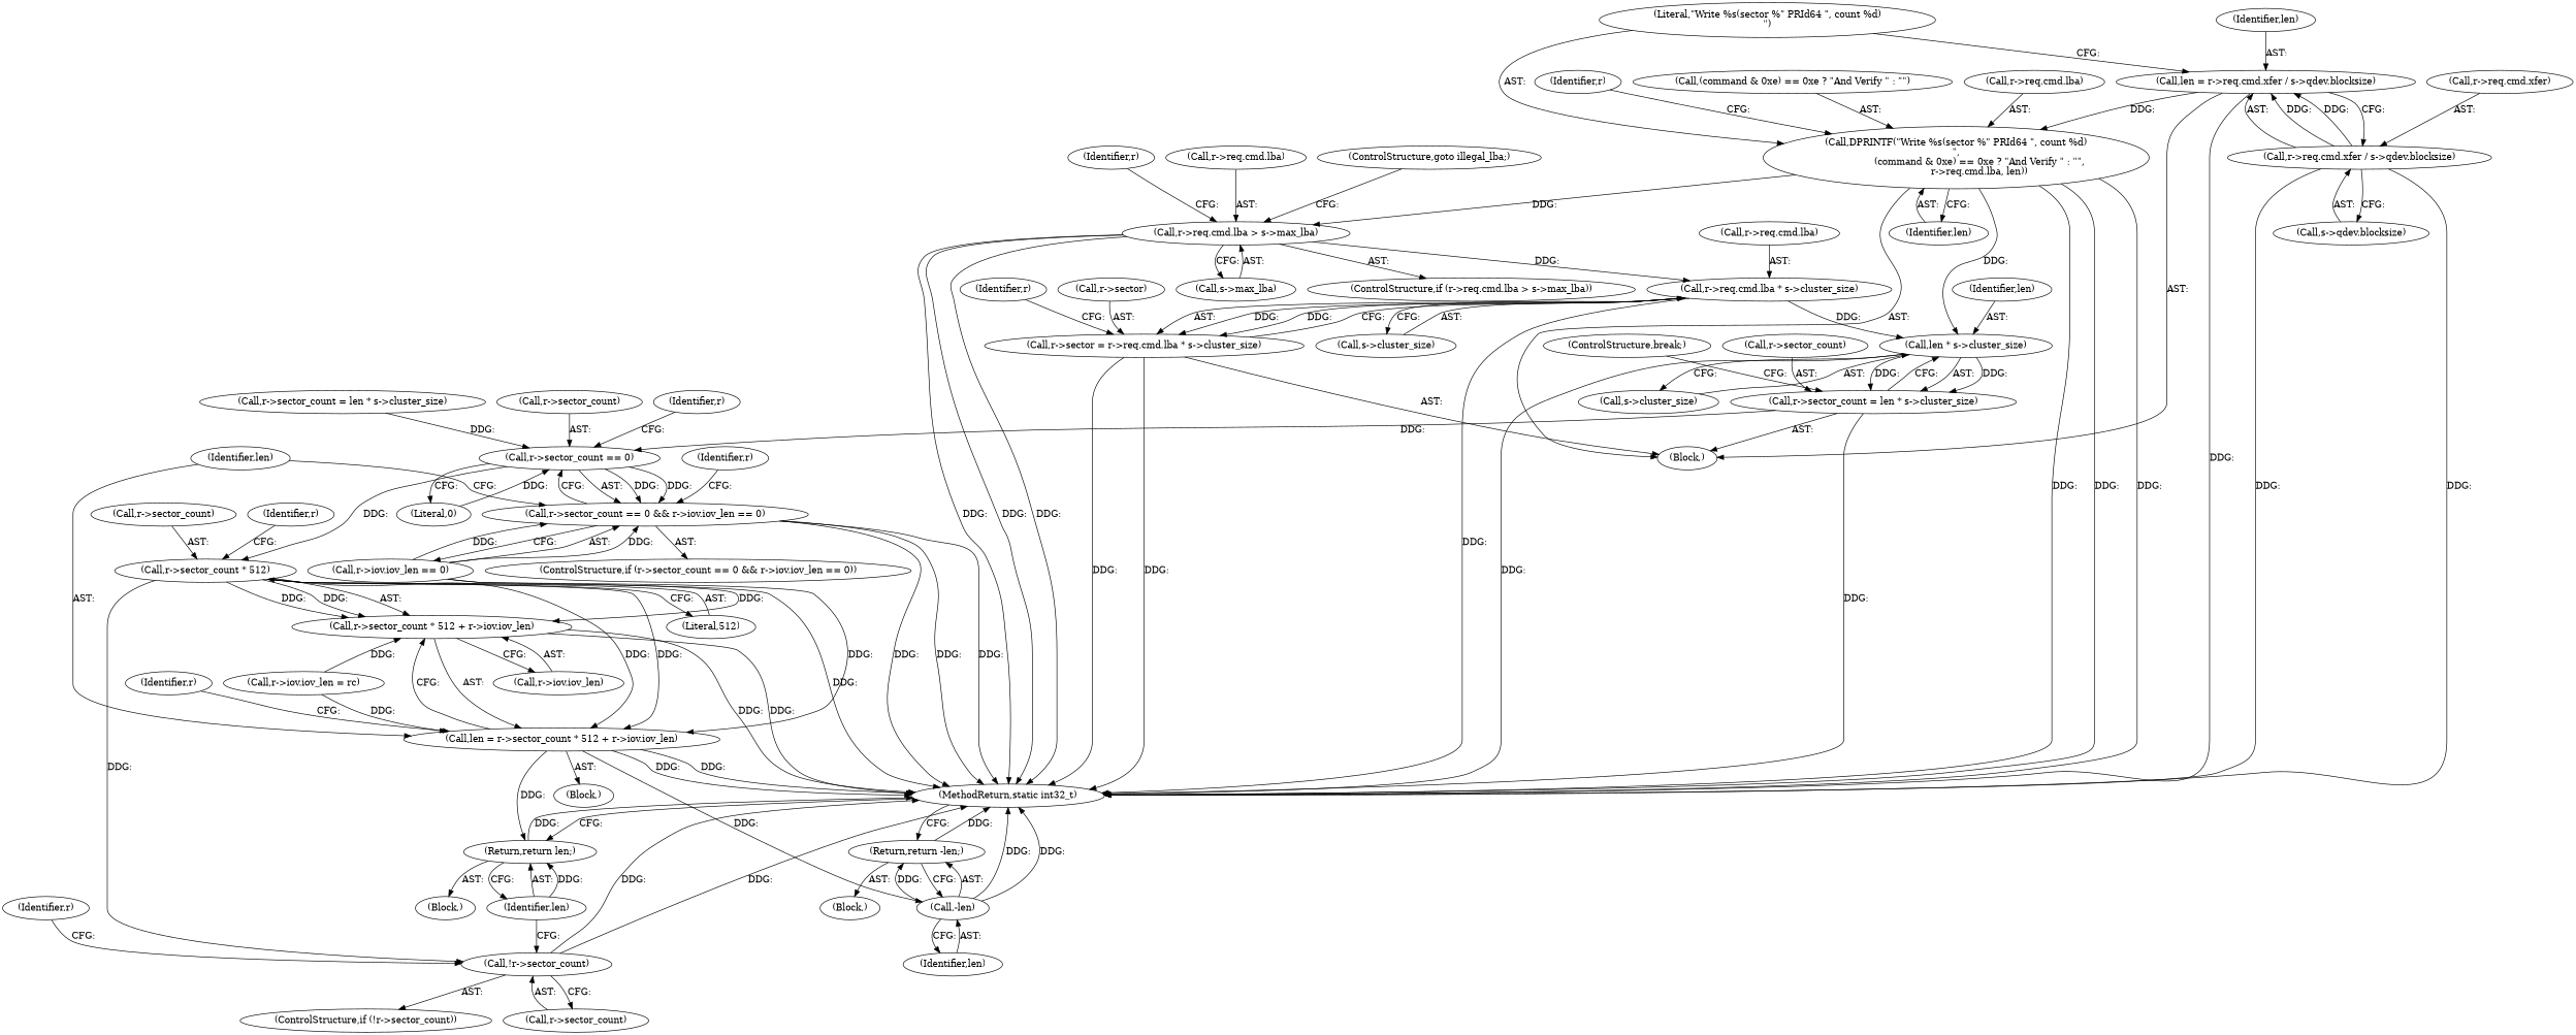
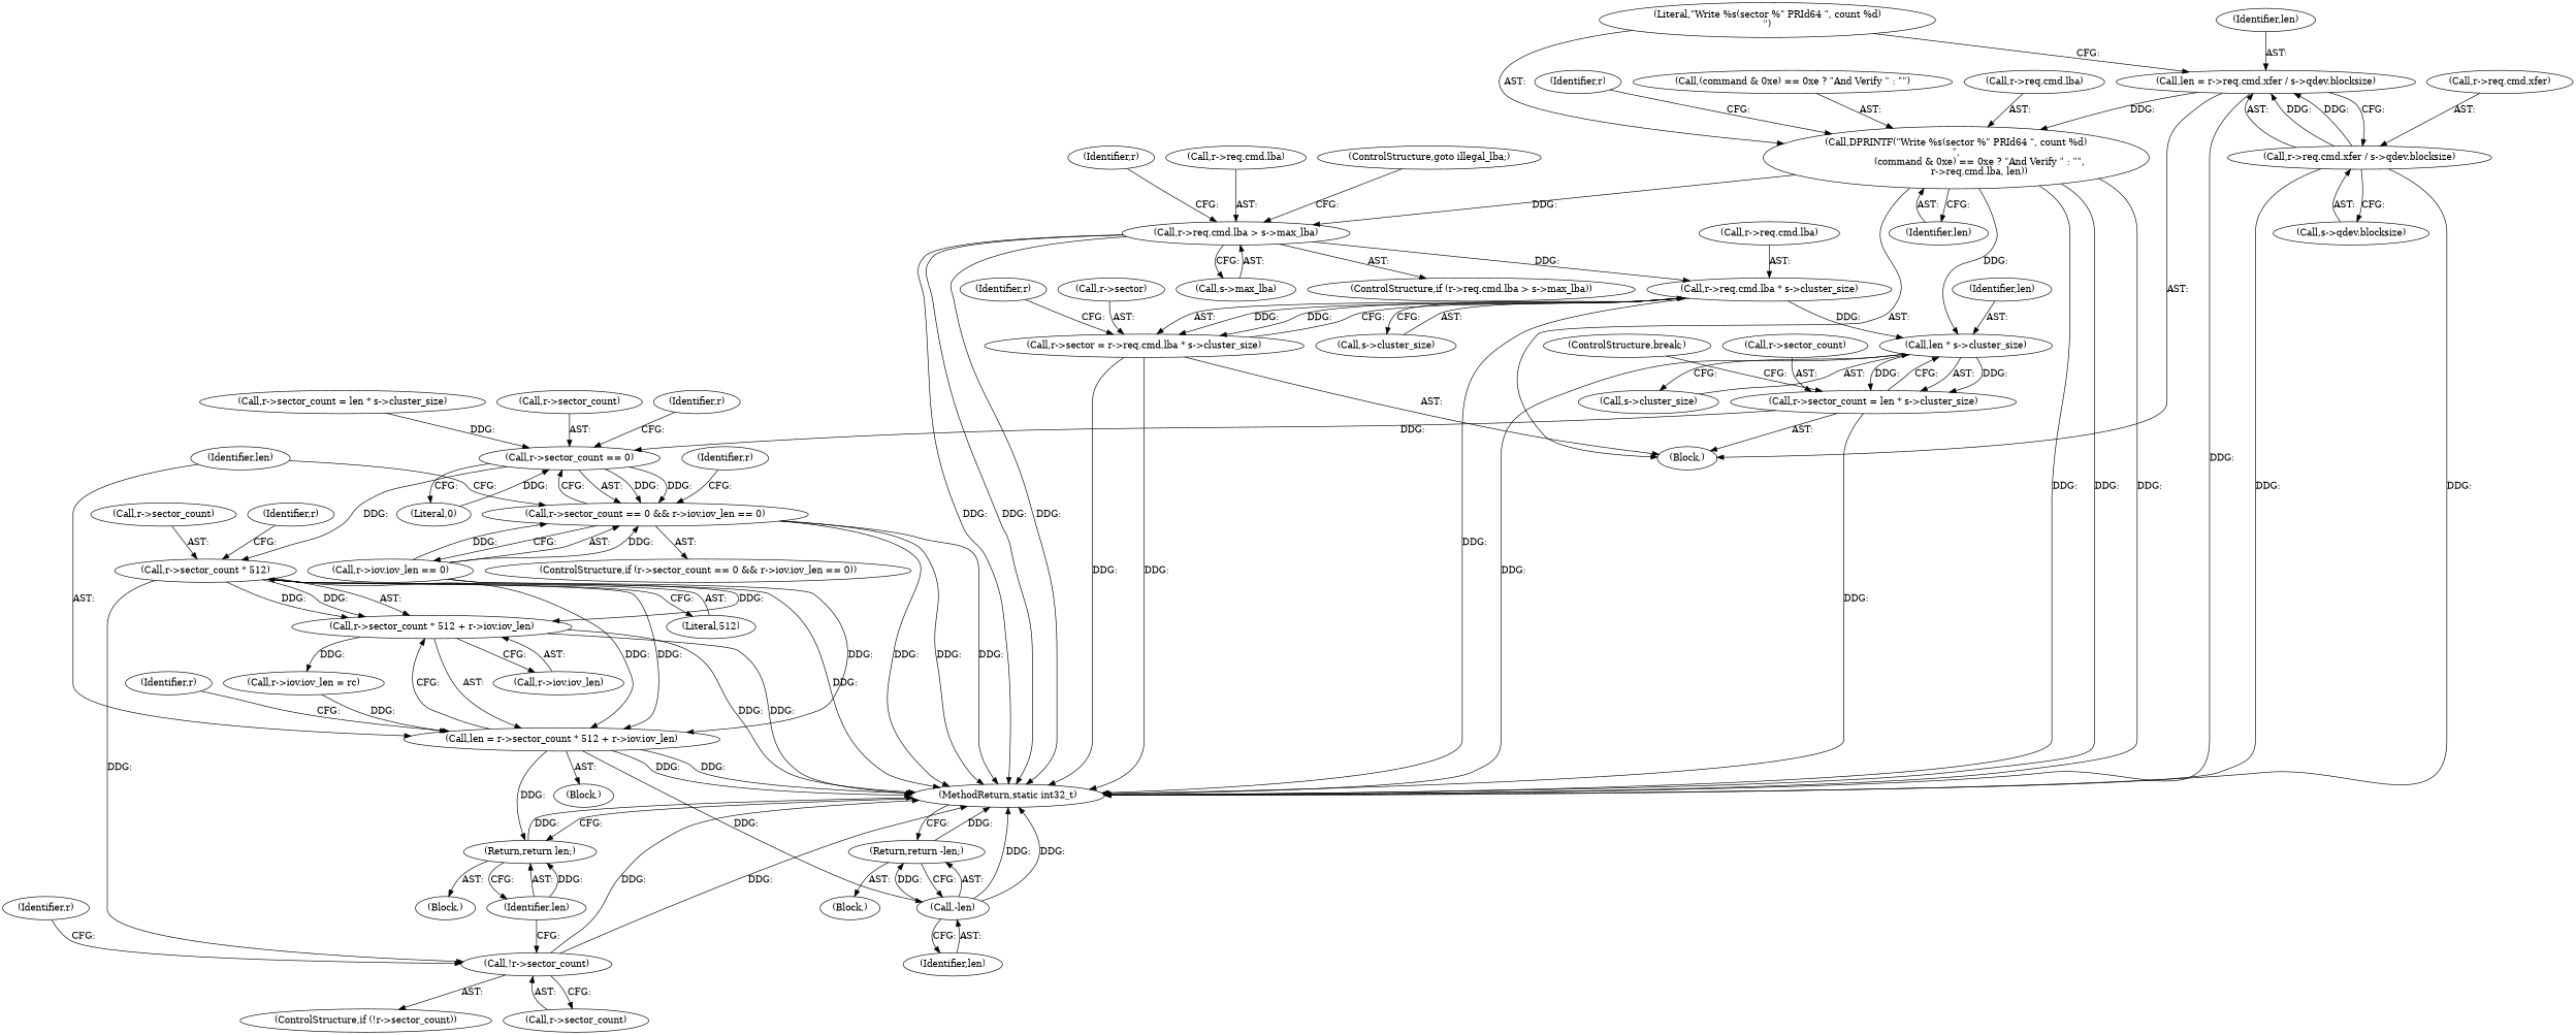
  digraph {
    n1 [label="(Call,len = r->req.cmd.xfer / s->qdev.blocksize)"]
    n2 [label="(Call,r->req.cmd.xfer / s->qdev.blocksize)"]
    n3 [label="(Call,DPRINTF(\"Write %s(sector %\" PRId64 \", count %d)\n\",\n                (command & 0xe) == 0xe ? \"And Verify \" : \"\",\n                r->req.cmd.lba, len))"]
    n4 [label="(Block,)"]
    n5 [label="(MethodReturn,static int32_t)"]
    n6 [label="(Call,s->qdev.blocksize)"]
    n7 [label="(Call,r->req.cmd.lba > s->max_lba)"]
    n8 [label="(Call,len * s->cluster_size)"]
    n9 [label="(Identifier,len)"]
    n10 [label="(Return,return len;)"]
    n11 [label="(Return,return -len;)"]
    n12 [label="(Call,r->req.cmd.lba * s->cluster_size)"]
    n13 [label="(Call,s->max_lba)"]
    n14 [label="(ControlStructure,if (r->req.cmd.lba > s->max_lba))"]
    n15 [label="(Call,r->sector_count = len * s->cluster_size)"]
    n16 [label="(Call,s->cluster_size)"]
    n17 [label="(Call,r->sector = r->req.cmd.lba * s->cluster_size)"]
    n18 [label="(Call,s->cluster_size)"]
    n19 [label="(Call,r->sector_count == 0)"]
    n20 [label="(Call,r->sector_count == 0 && r->iov.iov_len == 0)"]
    n21 [label="(Call,r->sector_count * 512)"]
    n22 [label="(Literal,0)"]
    n23 [label="(ControlStructure,if (r->sector_count == 0 && r->iov.iov_len == 0))"]
    n24 [label="(Call,r->iov.iov_len == 0)"]
    n25 [label="(Call,len = r->sector_count * 512 + r->iov.iov_len)"]
    n26 [label="(Call,r->sector_count * 512 + r->iov.iov_len)"]
    n27 [label="(Call,!r->sector_count)"]
    n28 [label="(Literal,512)"]
    n29 [label="(Call,-len)"]
    n30 [label="(Block,)"]
    n31 [label="(Call,r->iov.iov_len)"]
    n32 [label="(ControlStructure,if (!r->sector_count))"]
    n33 [label="(Call,r->sector_count)"]
    n34 [label="(Identifier,len)"]
    n35 [label="(Identifier,len)"]
    n36 [label="(Block,)"]
    n37 [label="(Block,)"]
    n38 [label="(Identifier,r)"]
    n39 [label="(Call,(command & 0xe) == 0xe ? \"And Verify \" : \"\")"]
    n40 [label="(Call,r->sector_count = len * s->cluster_size)"]
    n41 [label="(Identifier,r)"]
    n42 [label="(Call,r->req.cmd.xfer)"]
    n43 [label="(ControlStructure,break;)"]
    n44 [label="(ControlStructure,goto illegal_lba;)"]
    n45 [label="(Identifier,r)"]
    n46 [label="(Call,r->req.cmd.lba)"]
    n47 [label="(Identifier,r)"]
    n48 [label="(Identifier,len)"]
    n49 [label="(Call,r->sector_count)"]
    n50 [label="(Identifier,r)"]
    n51 [label="(Identifier,r)"]
    n52 [label="(Call,r->sector)"]
    n53 [label="(Literal,\"Write %s(sector %\" PRId64 \", count %d)\n\")"]
    n54 [label="(Identifier,len)"]
    n55 [label="(Call,r->sector_count)"]
    n56 [label="(Identifier,r)"]
    n57 [label="(Identifier,len)"]
    n58 [label="(Call,r->iov.iov_len = rc)"]
    n59 [label="(Call,r->req.cmd.lba)"]
    n60 [label="(Call,r->req.cmd.lba)"]
    n61 [label="(Call,r->sector_count)"]
    n62 [label="(Identifier,r)"]
    n1 -> n2 [label="CFG: "]
    n1 -> n3 [label="DDG: "]
    n1 -> n4 [label="AST: "]
    n1 -> n5 [label="DDG: "]
    n2 -> n1 [label="AST: "]
    n2 -> n1 [label="DDG: "]
    n2 -> n1 [label="DDG: "]
    n2 -> n5 [label="DDG: "]
    n2 -> n5 [label="DDG: "]
    n2 -> n6 [label="CFG: "]
    n3 -> n4 [label="AST: "]
    n3 -> n5 [label="DDG: "]
    n3 -> n5 [label="DDG: "]
    n3 -> n5 [label="DDG: "]
    n3 -> n7 [label="DDG: "]
    n3 -> n8 [label="DDG: "]
    n3 -> n9 [label="CFG: "]
    n5 -> n10 [label="CFG: "]
    n5 -> n11 [label="CFG: "]
    n6 -> n2 [label="AST: "]
    n7 -> n5 [label="DDG: "]
    n7 -> n5 [label="DDG: "]
    n7 -> n5 [label="DDG: "]
    n7 -> n12 [label="DDG: "]
    n7 -> n13 [label="CFG: "]
    n7 -> n14 [label="AST: "]
    n8 -> n5 [label="DDG: "]
    n8 -> n15 [label="AST: "]
    n8 -> n15 [label="DDG: "]
    n8 -> n15 [label="DDG: "]
    n8 -> n16 [label="CFG: "]
    n9 -> n3 [label="AST: "]
    n10 -> n5 [label="DDG: "]
    n10 -> n35 [label="CFG: "]
    n10 -> n36 [label="AST: "]
    n11 -> n5 [label="DDG: "]
    n11 -> n29 [label="CFG: "]
    n11 -> n37 [label="AST: "]
    n12 -> n5 [label="DDG: "]
    n12 -> n8 [label="DDG: "]
    n12 -> n17 [label="AST: "]
    n12 -> n17 [label="DDG: "]
    n12 -> n17 [label="DDG: "]
    n12 -> n18 [label="CFG: "]
    n13 -> n7 [label="AST: "]
    n15 -> n4 [label="AST: "]
    n15 -> n5 [label="DDG: "]
    n15 -> n8 [label="CFG: "]
    n15 -> n19 [label="DDG: "]
    n16 -> n8 [label="AST: "]
    n17 -> n4 [label="AST: "]
    n17 -> n5 [label="DDG: "]
    n17 -> n5 [label="DDG: "]
    n17 -> n12 [label="CFG: "]
    n18 -> n12 [label="AST: "]
    n19 -> n20 [label="AST: "]
    n19 -> n20 [label="DDG: "]
    n19 -> n20 [label="DDG: "]
    n19 -> n21 [label="DDG: "]
    n19 -> n22 [label="CFG: "]
    n20 -> n5 [label="DDG: "]
    n20 -> n5 [label="DDG: "]
    n20 -> n5 [label="DDG: "]
    n20 -> n19 [label="CFG: "]
    n20 -> n23 [label="AST: "]
    n20 -> n24 [label="CFG: "]
    n21 -> n5 [label="DDG: "]
    n21 -> n25 [label="DDG: "]
    n21 -> n25 [label="DDG: "]
    n21 -> n26 [label="AST: "]
    n21 -> n26 [label="DDG: "]
    n21 -> n26 [label="DDG: "]
    n21 -> n27 [label="DDG: "]
    n21 -> n28 [label="CFG: "]
    n22 -> n19 [label="DDG: "]
    n24 -> n20 [label="AST: "]
    n24 -> n20 [label="DDG: "]
    n24 -> n20 [label="DDG: "]
    n24 -> n25 [label="DDG: "]
    n24 -> n26 [label="DDG: "]
    n25 -> n5 [label="DDG: "]
    n25 -> n5 [label="DDG: "]
    n25 -> n10 [label="DDG: "]
    n25 -> n26 [label="CFG: "]
    n25 -> n29 [label="DDG: "]
    n25 -> n30 [label="AST: "]
    n26 -> n5 [label="DDG: "]
    n26 -> n5 [label="DDG: "]
    n26 -> n25 [label="AST: "]
    n26 -> n31 [label="CFG: "]
    n27 -> n5 [label="DDG: "]
    n27 -> n5 [label="DDG: "]
    n27 -> n32 [label="AST: "]
    n27 -> n33 [label="CFG: "]
    n28 -> n21 [label="AST: "]
    n29 -> n5 [label="DDG: "]
    n29 -> n5 [label="DDG: "]
    n29 -> n11 [label="AST: "]
    n29 -> n11 [label="DDG: "]
    n29 -> n34 [label="CFG: "]
    n31 -> n26 [label="AST: "]
    n33 -> n27 [label="AST: "]
    n34 -> n29 [label="AST: "]
    n35 -> n10 [label="AST: "]
    n35 -> n10 [label="DDG: "]
    n35 -> n27 [label="CFG: "]
    n38 -> n19 [label="CFG: "]
    n39 -> n3 [label="AST: "]
    n40 -> n19 [label="DDG: "]
    n41 -> n21 [label="CFG: "]
    n42 -> n2 [label="AST: "]
    n43 -> n15 [label="CFG: "]
    n44 -> n7 [label="CFG: "]
    n45 -> n20 [label="CFG: "]
    n46 -> n3 [label="AST: "]
    n47 -> n25 [label="CFG: "]
    n48 -> n20 [label="CFG: "]
    n48 -> n25 [label="AST: "]
    n49 -> n15 [label="AST: "]
    n50 -> n17 [label="CFG: "]
    n51 -> n7 [label="CFG: "]
    n52 -> n17 [label="AST: "]
    n53 -> n1 [label="CFG: "]
    n53 -> n3 [label="AST: "]
    n54 -> n1 [label="AST: "]
    n55 -> n21 [label="AST: "]
    n56 -> n27 [label="CFG: "]
    n57 -> n8 [label="AST: "]
    n58 -> n25 [label="DDG: "]
-   n58 -> n26 [label="DDG: "]
+   n26 -> n58 [label="DDG: "]
    n59 -> n12 [label="AST: "]
    n60 -> n7 [label="AST: "]
    n61 -> n19 [label="AST: "]
    n62 -> n3 [label="CFG: "]
  }
